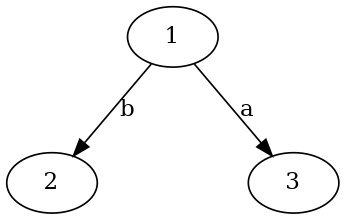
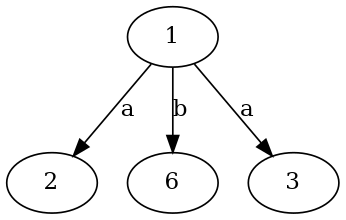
  strict digraph {
    1
    2
+   6
    3
-   1 -> 2 [label=b]
+   1 -> 2 [label=a]
+   1 -> 6 [label=b]
    1 -> 3 [label=a]
  }
